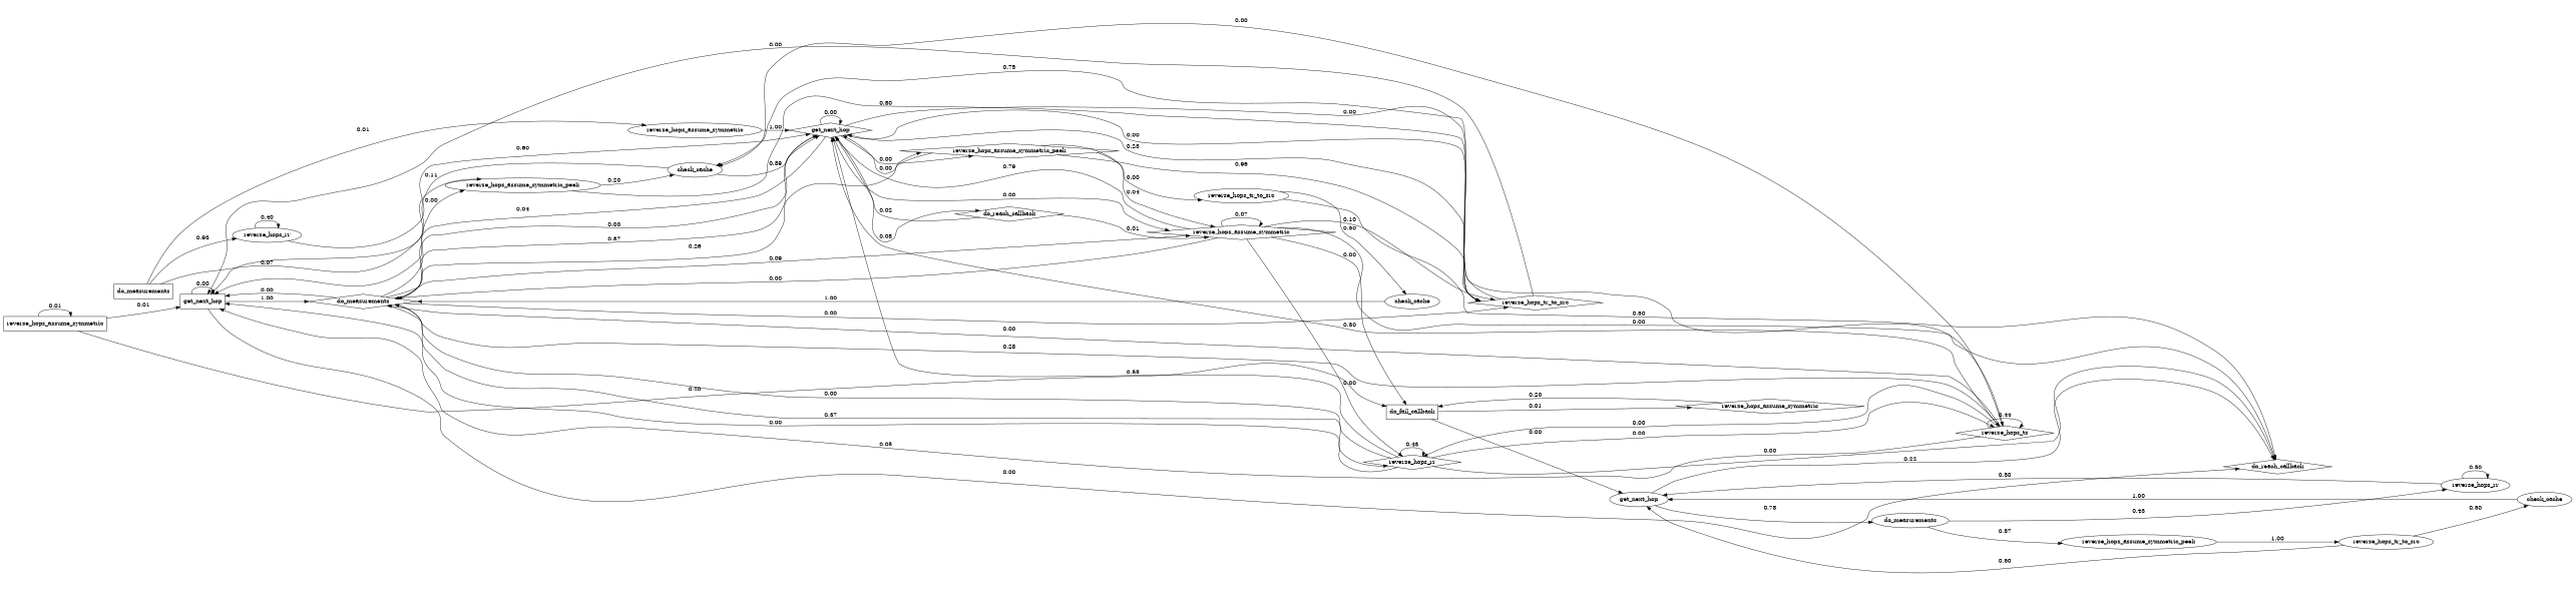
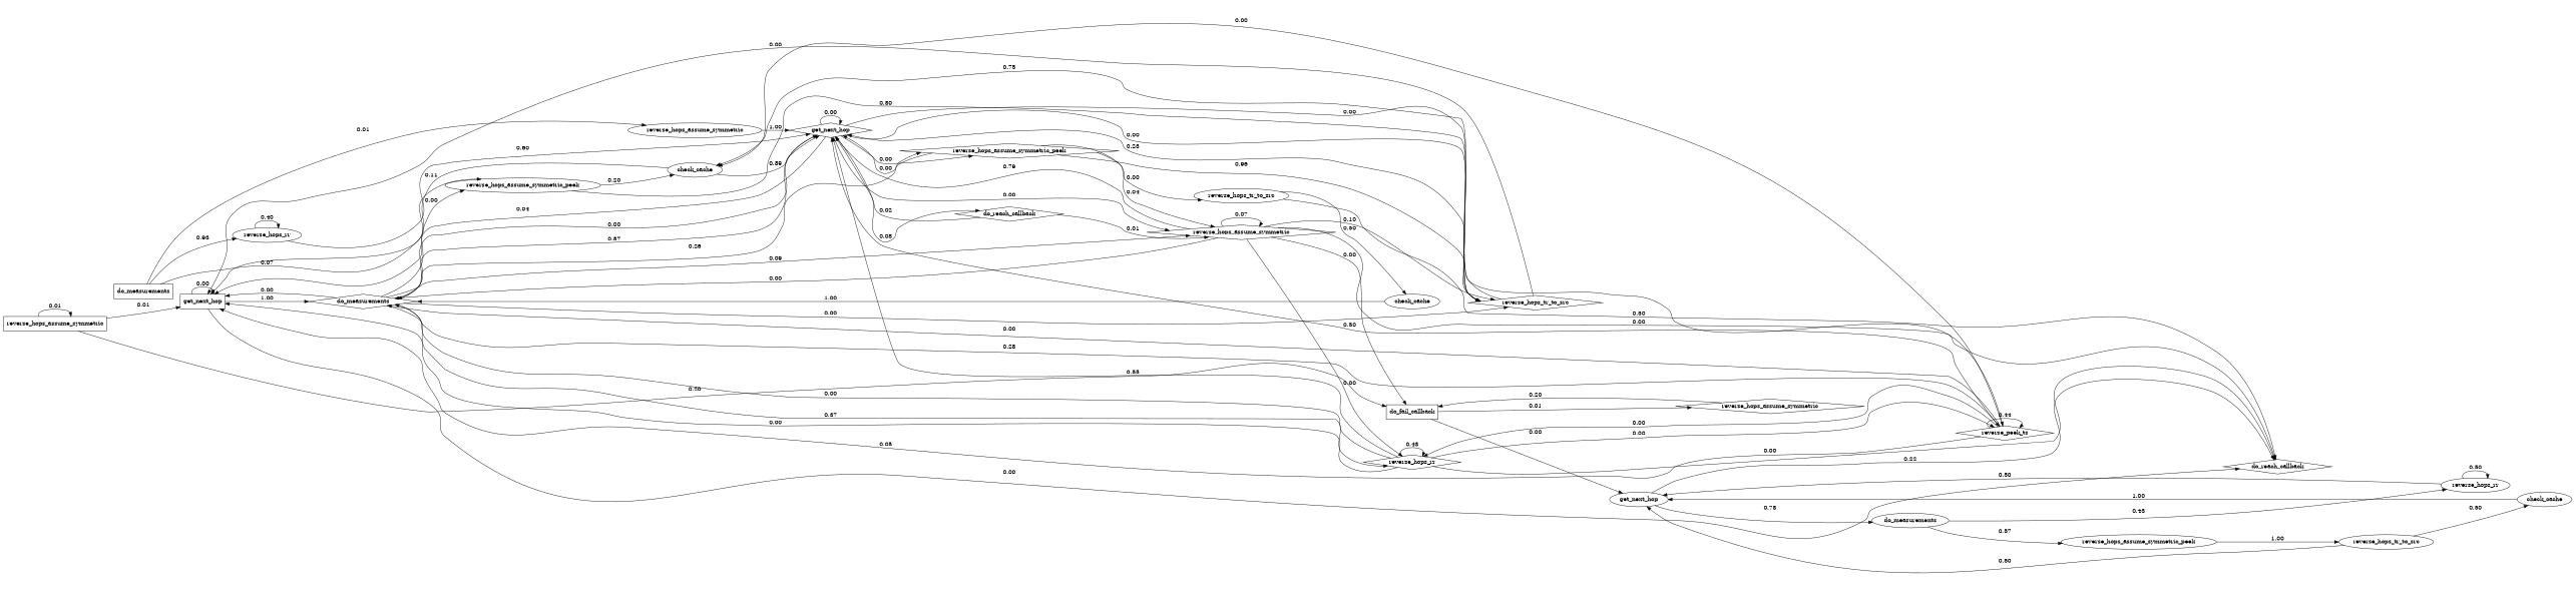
  digraph {
    rankdir=LR
    edge [weight=0.00]
    n1 [label=do_fail_callback shape=box]
    n2 [label=reverse_hops_assume_symmetric shape=diamond]
    n3 [label=get_next_hop]
    n4 [label=do_measurements shape=box]
    n5 [label=reverse_hops_rr]
    n6 [label=reverse_hops_assume_symmetric_peek]
    n7 [label=reverse_hops_assume_symmetric]
    n8 [label=get_next_hop shape=box]
    n9 [label=do_reach_callback shape=diamond]
    n10 [label=do_measurements shape=diamond]
    n11 [label=reverse_hops_assume_symmetric shape=box]
    n12 [label=do_measurements]
    n13 [label=get_next_hop shape=diamond]
    n14 [label=check_cache]
    n15 [label=reverse_hops_tr_to_src shape=diamond]
-   n16 [label=reverse_hops_ts shape=diamond]
+   n16 [label=reverse_peek_ts shape=diamond]
    n17 [label=reverse_hops_rr shape=diamond]
    n18 [label=reverse_hops_assume_symmetric_peek shape=diamond]
    n19 [label=reverse_hops_assume_symmetric shape=diamond]
    n20 [label=reverse_hops_assume_symmetric_peek]
    n21 [label=reverse_hops_rr]
    n22 [label=do_reach_callback shape=diamond]
    n23 [label=reverse_hops_tr_to_src]
    n24 [label=reverse_hops_tr_to_src]
    n25 [label=check_cache]
    n26 [label=check_cache]
    n1 -> n2 [label=0.01 weight=0.01]
    n1 -> n3 [label=0.00]
    n2 -> n1 [label=0.20 weight=0.20]
    n3 -> n9 [label=0.22 weight=0.22]
    n3 -> n12 [label=0.78 weight=0.78]
    n4 -> n5 [label=0.93 weight=0.93]
    n4 -> n6 [label=0.07 weight=0.07]
    n4 -> n7 [label=0.01 weight=0.01]
    n5 -> n5 [label=0.40 weight=0.40]
    n5 -> n13 [label=0.60 weight=0.60]
    n6 -> n14 [label=0.20 weight=0.20]
    n6 -> n15 [label=0.80 weight=0.80]
    n7 -> n13 [label=1.00 weight=1.00]
    n8 -> n8 [label=0.00]
    n8 -> n9 [label=0.00]
    n8 -> n10 [label=1.00 weight=1.00]
    n10 -> n6 [label=0.00]
    n10 -> n8 [label=0.00]
    n10 -> n13 [label=0.00]
    n10 -> n15 [label=0.00]
    n10 -> n16 [label=0.28 weight=0.28]
    n10 -> n17 [label=0.37 weight=0.37]
    n10 -> n18 [label=0.26 weight=0.26]
    n10 -> n19 [label=0.09 weight=0.09]
    n11 -> n1 [label=0.20 weight=0.20]
    n11 -> n8 [label=0.01 weight=0.01]
    n11 -> n11 [label=0.01 weight=0.01]
    n12 -> n20 [label=0.57 weight=0.57]
    n12 -> n21 [label=0.43 weight=0.43]
    n13 -> n8 [label=0.04 weight=0.04]
    n13 -> n10 [label=0.87 weight=0.87]
    n13 -> n13 [label=0.00]
    n13 -> n15 [label=0.00]
    n13 -> n16 [label=0.00]
    n13 -> n18 [label=0.00]
    n13 -> n19 [label=0.00]
    n13 -> n22 [label=0.08 weight=0.08]
    n14 -> n8 [label=0.11 weight=0.11]
    n14 -> n13 [label=0.89 weight=0.89]
    n15 -> n8 [label=0.00]
    n15 -> n13 [label=0.23 weight=0.23]
    n15 -> n14 [label=0.75 weight=0.75]
    n16 -> n8 [label=0.05 weight=0.05]
    n16 -> n10 [label=0.00]
    n16 -> n13 [label=0.50 weight=0.50]
    n16 -> n14 [label=0.00]
    n16 -> n16 [label=0.44 weight=0.44]
    n16 -> n17 [label=0.00]
    n17 -> n8 [label=0.00]
    n17 -> n9 [label=0.00]
    n17 -> n10 [label=0.00]
    n17 -> n13 [label=0.55 weight=0.55]
    n17 -> n16 [label=0.00]
    n17 -> n17 [label=0.43 weight=0.43]
    n18 -> n13 [label=0.00]
    n18 -> n15 [label=0.96 weight=0.96]
    n18 -> n19 [label=0.04 weight=0.04]
    n18 -> n23 [label=0.00]
    n19 -> n1 [label=0.00]
    n19 -> n9 [label=0.00]
    n19 -> n10 [label=0.00]
    n19 -> n13 [label=0.79 weight=0.79]
    n19 -> n15 [label=0.10 weight=0.10]
    n19 -> n17 [label=0.00]
    n19 -> n19 [label=0.07 weight=0.07]
    n20 -> n24 [label=1.00 weight=1.00]
    n21 -> n3 [label=0.50 weight=0.50]
    n21 -> n21 [label=0.50 weight=0.50]
    n22 -> n13 [label=0.02 weight=0.02]
    n22 -> n19 [label=0.01 weight=0.01]
    n23 -> n9 [label=0.50 weight=0.50]
    n23 -> n25 [label=0.50 weight=0.50]
    n24 -> n3 [label=0.50 weight=0.50]
    n24 -> n26 [label=0.50 weight=0.50]
    n25 -> n10 [label=1.00 weight=1.00]
    n26 -> n3 [label=1.00 weight=1.00]
  }
